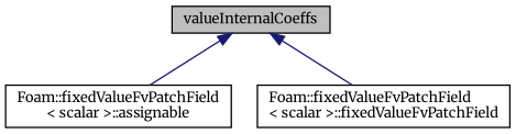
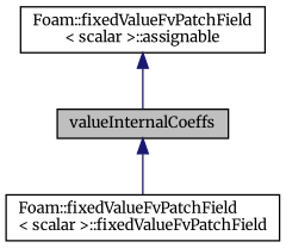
  digraph {
    rankdir=TB
    fontname=Merriweather
    node [color=black fontname=Merriweather fontsize=10 shape=record]
    edge [color=midnightblue dir=back fontname=Merriweather fontsize=10 labelfontname=Helvetica labelfontsize=10 style=solid]
    n1 [fillcolor=grey75 fontcolor=black height=0.2 label=valueInternalCoeffs style=filled width=0.4]
    n2 [height=0.2 label="Foam::fixedValueFvPatchField\l\< scalar \>::assignable" width=0.4]
    n3 [height=0.2 label="Foam::fixedValueFvPatchField\l\< scalar \>::fixedValueFvPatchField" width=0.4]
-   n1 -> n2
+   n2 -> n1
    n1 -> n3
  }
